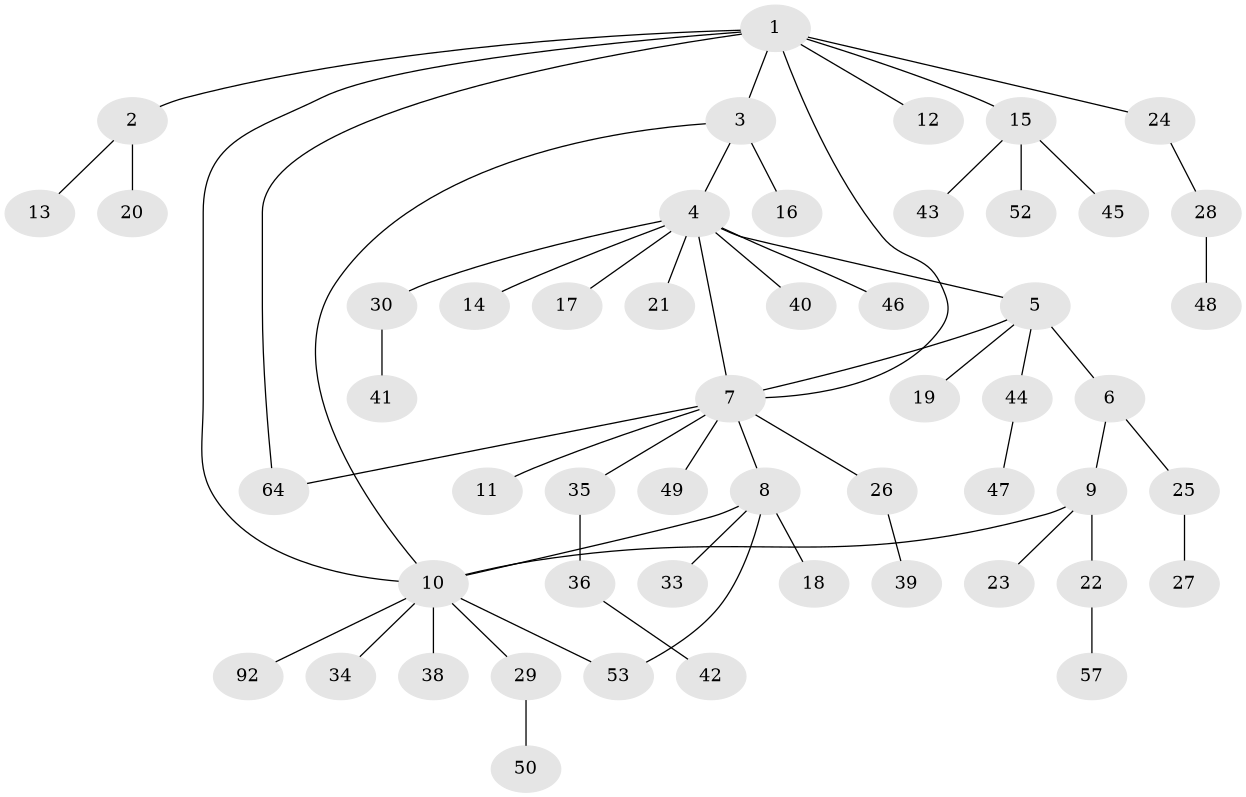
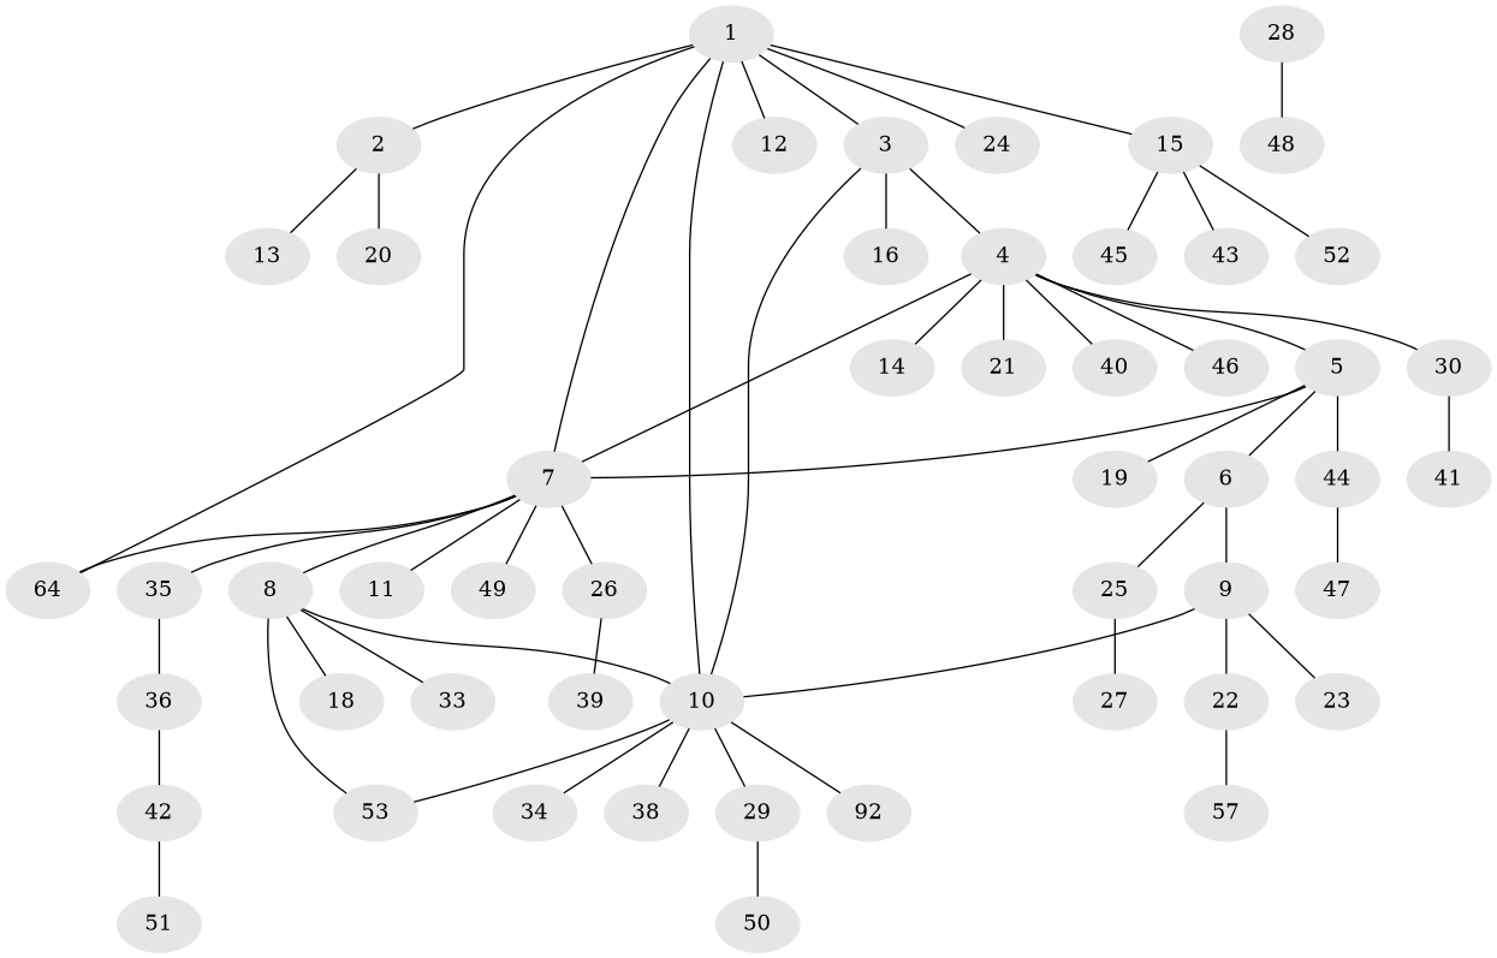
  graph {
    node [color=gray90 style=filled]
    1
    2
    3
    7
    10
    12
    15
    24
    n9 [label=64]
    13
    20
    4
    16
    8
    11
    26
    35
    49
    53
    29
    n21 [label=92]
    34
    38
    43
    52
    45
    28
    6
    9
    25
    5
    14
-   17
    21
    30
    40
    46
    19
    44
    41
    47
    22
    23
    27
    18
    33
    39
    36
    n49 [label=57]
    50
    48
    42
+   51
    1 -- 2
    1 -- 3
    1 -- 7
    1 -- 10
    1 -- 12
    1 -- 15
    1 -- 24
    1 -- n9
    2 -- 13
    2 -- 20
    3 -- 10
    3 -- 4
    3 -- 16
    7 -- n9
    7 -- 8
    7 -- 11
    7 -- 26
    7 -- 35
    7 -- 49
    10 -- 53
    10 -- 29
    10 -- n21
    10 -- 34
    10 -- 38
    15 -- 43
    15 -- 52
    15 -- 45
-   24 -- 28
    4 -- 7
    4 -- 5
    4 -- 14
-   4 -- 17
    4 -- 21
    4 -- 30
    4 -- 40
    4 -- 46
    8 -- 10
    8 -- 53
    8 -- 18
    8 -- 33
    26 -- 39
    35 -- 36
    29 -- 50
    28 -- 48
    6 -- 9
    6 -- 25
    9 -- 10
    9 -- 22
    9 -- 23
    25 -- 27
    5 -- 7
    5 -- 6
    5 -- 19
    5 -- 44
    30 -- 41
    44 -- 47
    22 -- n49
    36 -- 42
+   42 -- 51
  }
